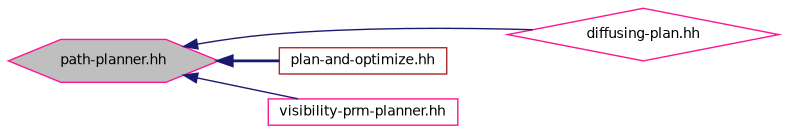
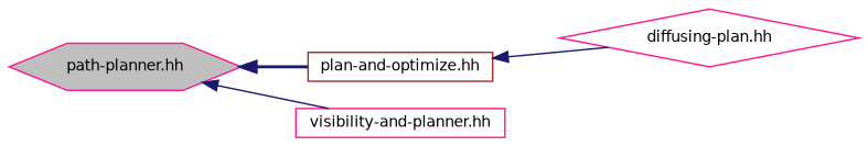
  digraph {
    rankdir=LR
    node [color=deeppink fillcolor=white fontname=Helvetica fontsize=10 shape=box style=filled]
    edge [color=midnightblue dir=back fontname=Helvetica fontsize=10 labelfontname=Helvetica labelfontsize=10 style=solid]
    n1 [fillcolor=grey75 fontcolor=black height=0.2 label="path-planner.hh" shape=hexagon width=0.4]
    n2 [height=0.2 label="diffusing-plan.hh" shape=diamond width=0.4]
    n3 [color=brown height=0.2 label="plan-and-optimize.hh" width=0.4]
-   n4 [height=0.2 label="visibility-prm-planner.hh" width=0.4]
-   n1 -> n2
+   n4 [height=0.2 label="visibility-and-planner.hh" width=0.4]
+   n3 -> n2
    n1 -> n3 [style=bold]
    n1 -> n4
  }
